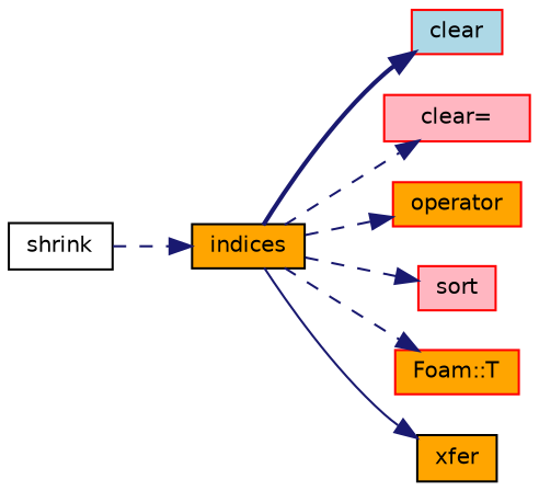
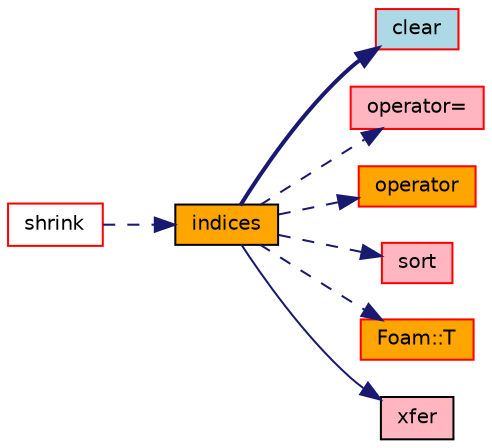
  digraph {
    rankdir=LR
    node [color=red fillcolor=orange fontname=Helvetica fontsize=10 shape=record style=filled]
    edge [color=midnightblue fontname=Helvetica fontsize=10 labelfontname=Helvetica labelfontsize=10 style=dashed]
    n1 [color=black fontcolor=black height=0.2 label=indices width=0.4]
    n2 [fillcolor=lightblue height=0.2 label=clear width=0.4]
-   n3 [fillcolor=lightpink height=0.2 label="clear=" width=0.4]
+   n3 [fillcolor=lightpink height=0.2 label="operator=" width=0.4]
    n4 [height=0.2 label=operator width=0.4]
    n5 [fillcolor=lightpink height=0.2 label=sort width=0.4]
    n6 [height=0.2 label="Foam::T" width=0.4]
-   n7 [color=black height=0.2 label=xfer width=0.4]
-   n8 [color=black fillcolor=white height=0.2 label=shrink width=0.4]
+   n7 [color=black fillcolor=lightpink height=0.2 label=xfer width=0.4]
+   n8 [fillcolor=white height=0.2 label=shrink width=0.4]
    n1 -> n2 [style=bold]
    n1 -> n3
    n1 -> n4
    n1 -> n5
    n1 -> n6
    n1 -> n7 [style=solid]
    n8 -> n1
  }
